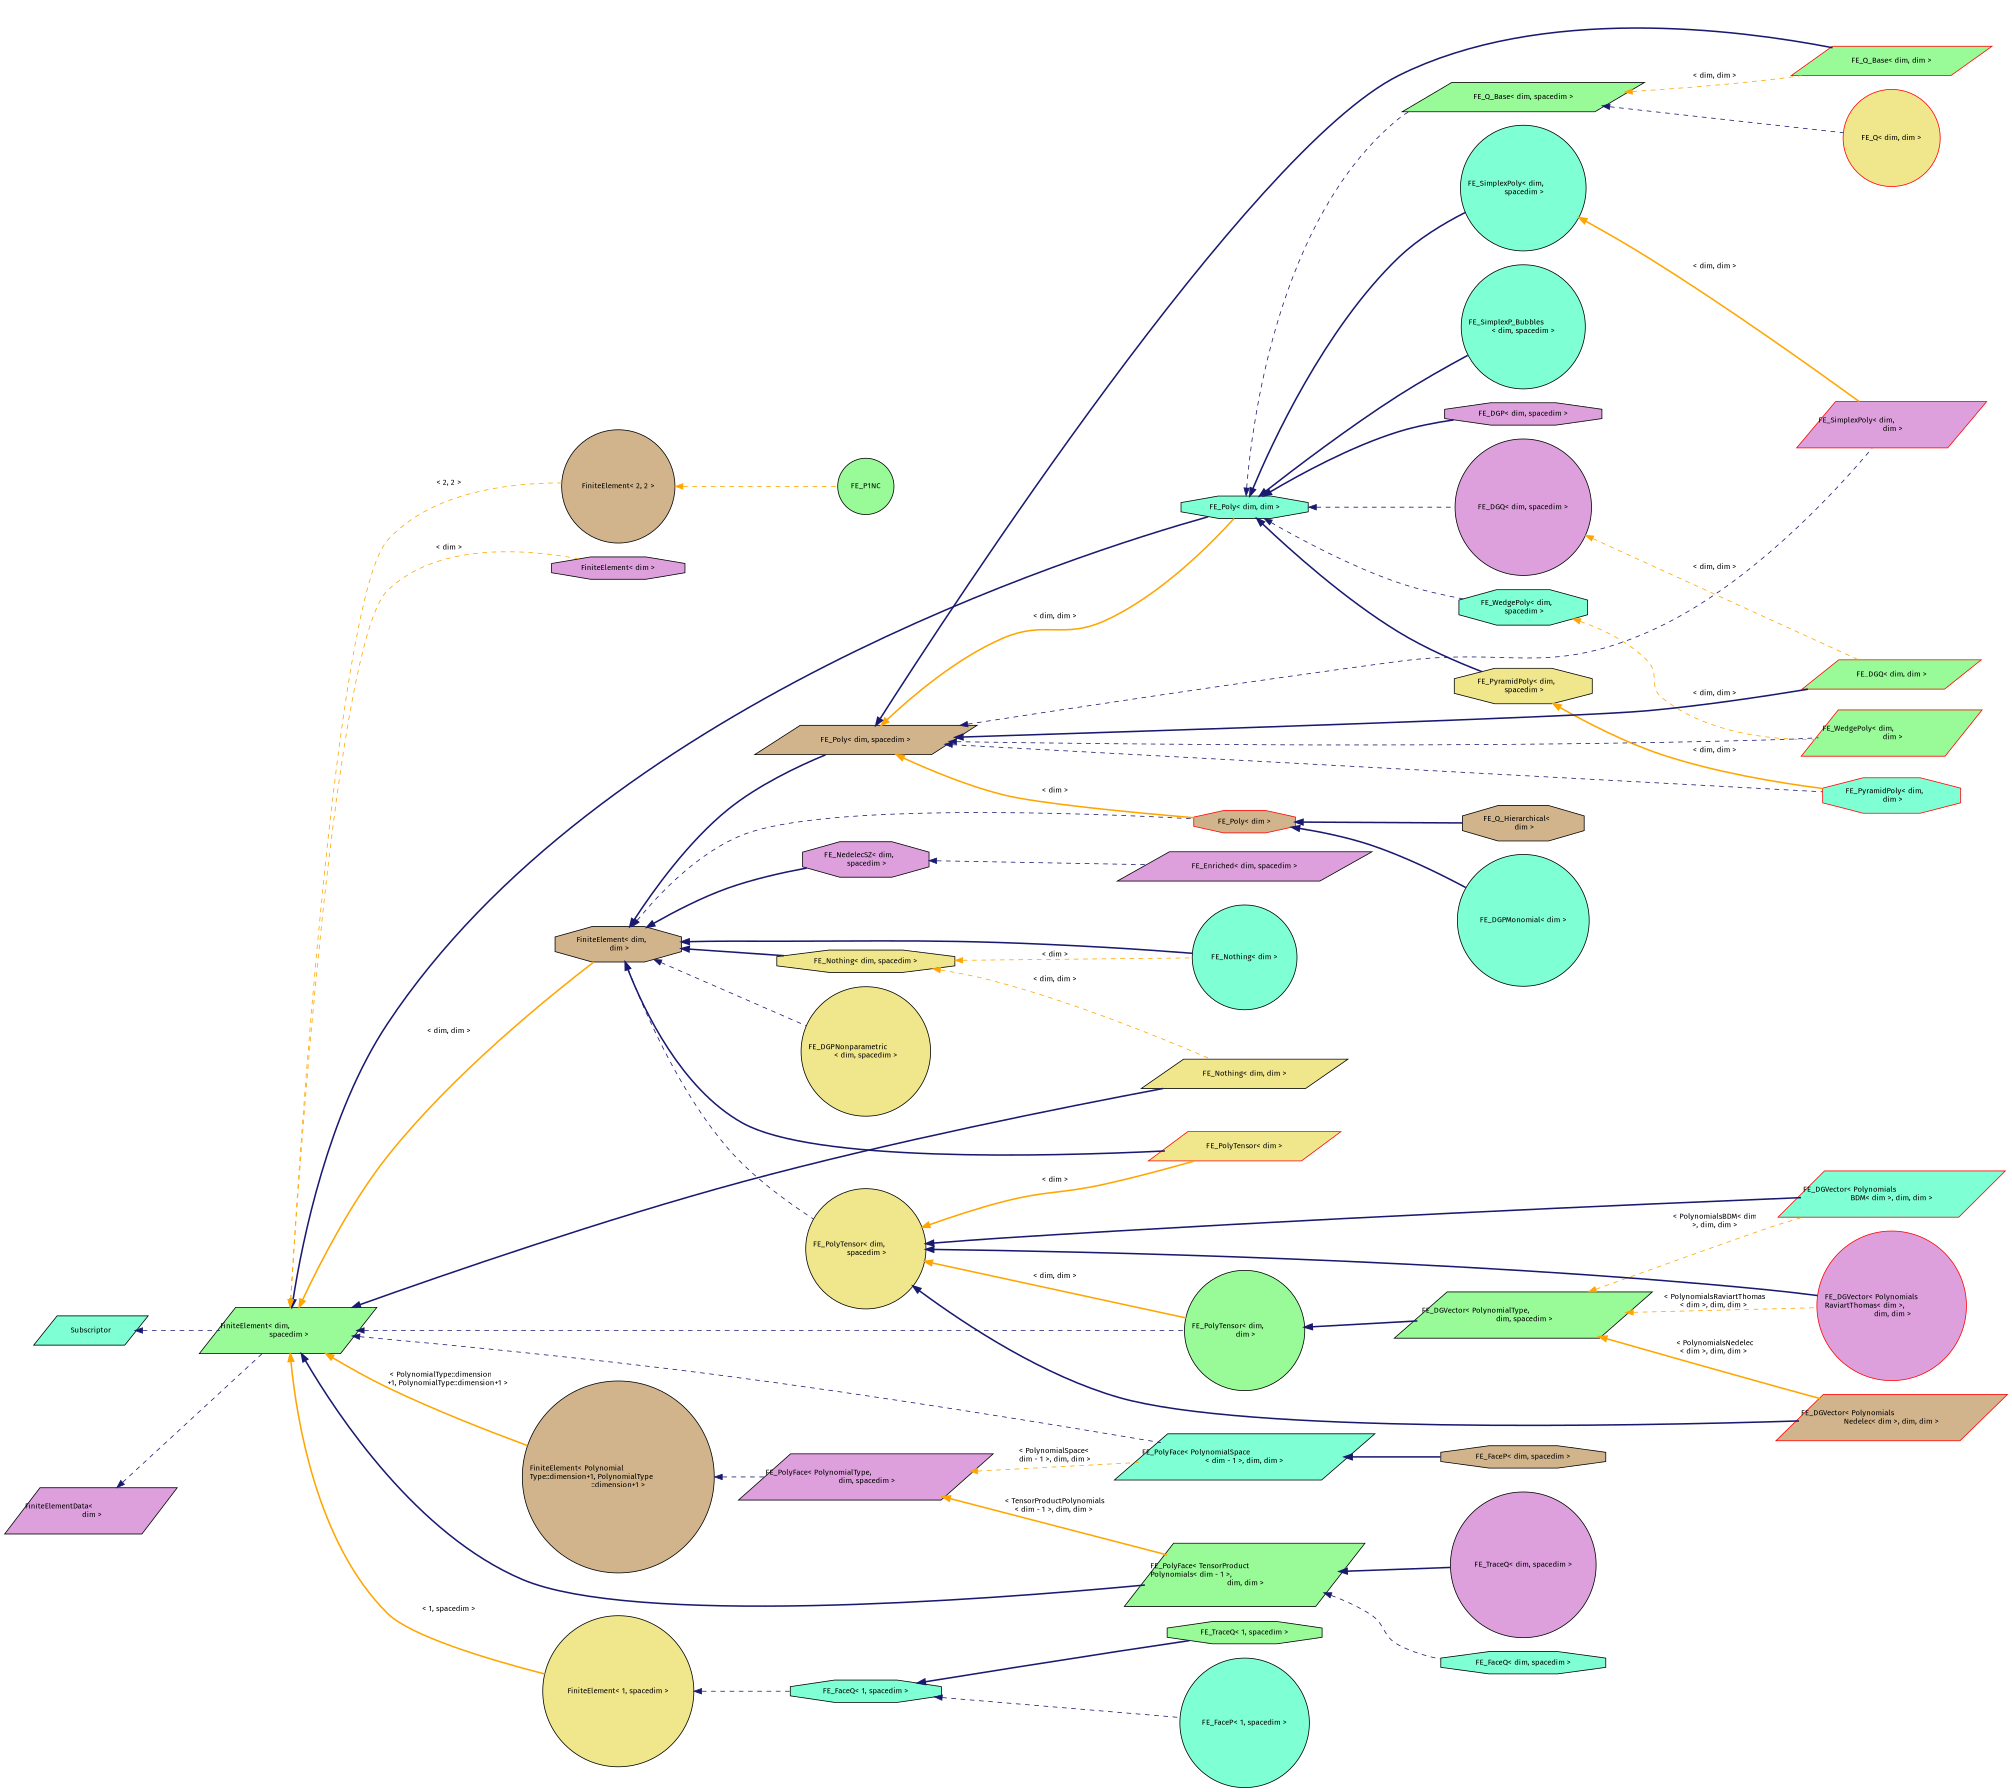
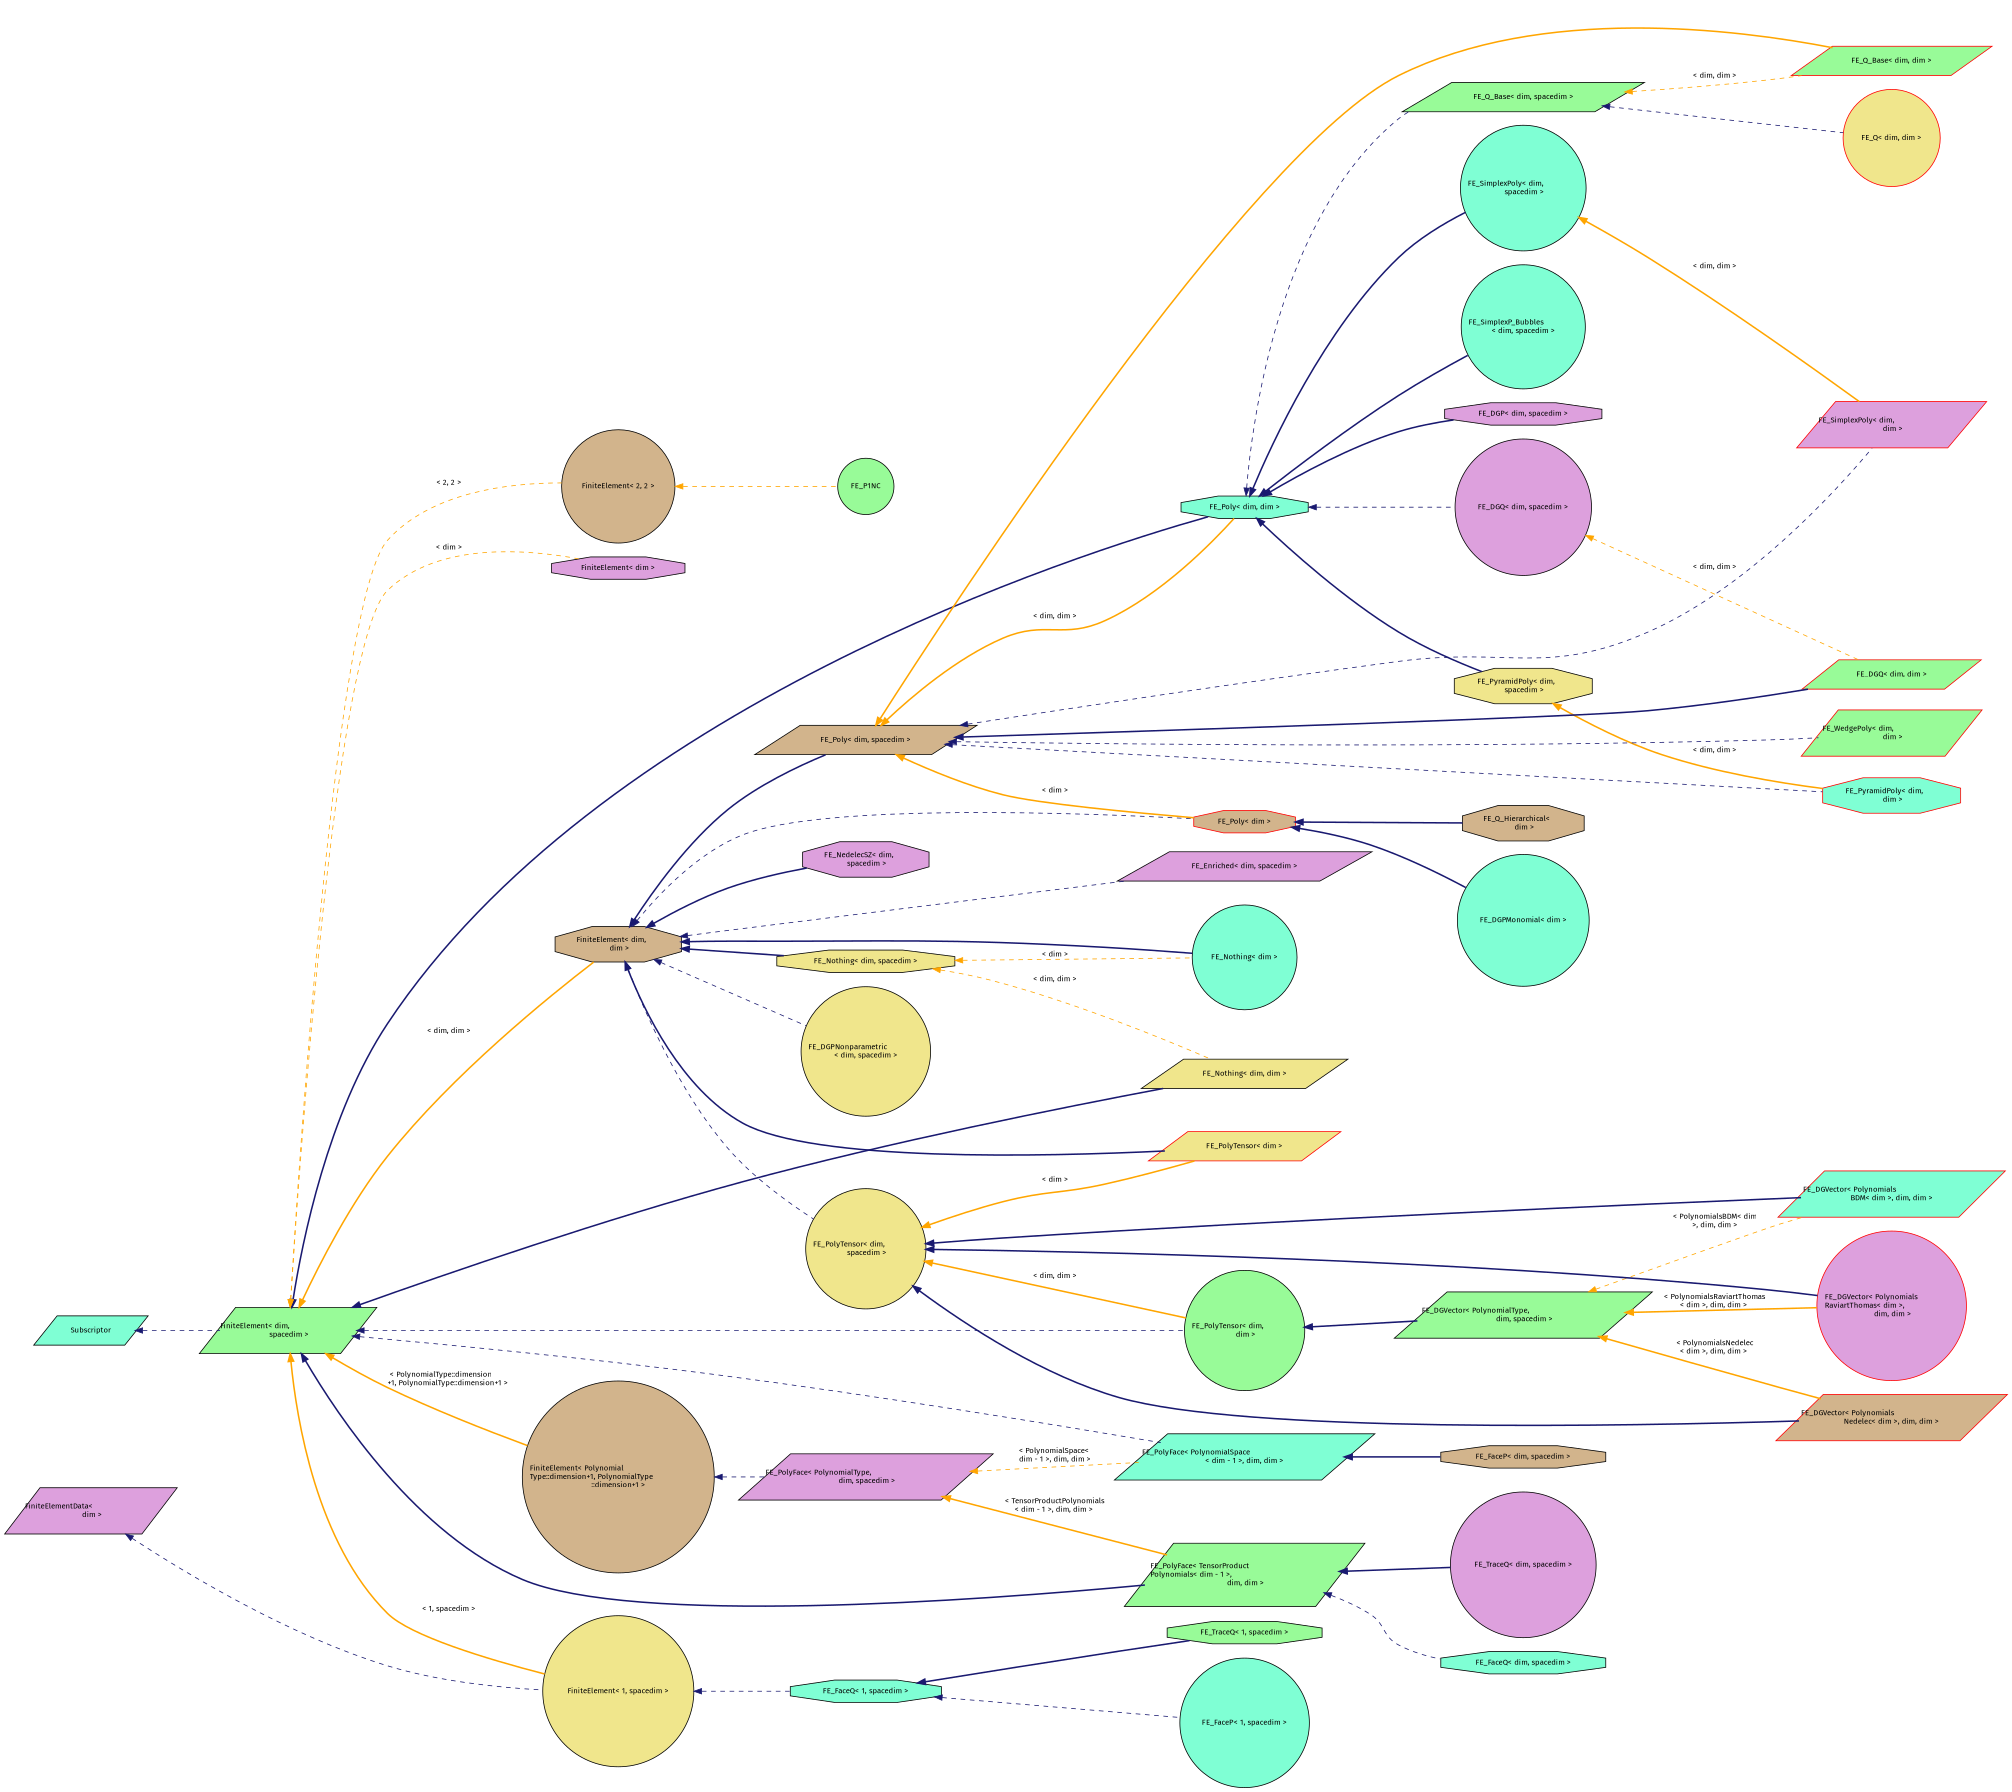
  digraph {
    fontname="Fira Sans"
    rankdir=LR
    node [color=black fillcolor=aquamarine fontname="Fira Sans" fontsize=10 shape=parallelogram style=filled]
    edge [color=midnightblue dir=back fontname="Fira Sans" fontsize=10 labelfontname=Helvetica labelfontsize=10 style=bold]
    n1 [fillcolor=palegreen fontcolor=black height=0.2 label="FiniteElement\< dim,\l spacedim \>" width=0.4]
    n2 [fillcolor=khaki height=0.2 label="FE_Nothing\< dim, dim \>" width=0.4]
    n3 [height=0.2 label="FE_Poly\< dim, dim \>" shape=octagon width=0.4]
    n4 [height=0.2 label="FE_PolyFace\< PolynomialSpace\l\< dim - 1 \>, dim, dim \>" width=0.4]
    n5 [fillcolor=palegreen height=0.2 label="FE_PolyFace\< TensorProduct\lPolynomials\< dim - 1 \>,\l dim, dim \>" width=0.4]
    n6 [fillcolor=palegreen height=0.2 label="FE_PolyTensor\< dim,\l dim \>" shape=circle width=0.4]
    n7 [fillcolor=tan height=0.2 label="FiniteElement\< 2, 2 \>" shape=circle width=0.4]
    n8 [fillcolor=tan height=0.2 label="FiniteElement\< Polynomial\lType::dimension+1, PolynomialType\l::dimension+1 \>" shape=circle width=0.4]
    n9 [fillcolor=khaki height=0.2 label="FiniteElement\< 1, spacedim \>" shape=circle width=0.4]
    n10 [fillcolor=tan height=0.2 label="FiniteElement\< dim,\l dim \>" shape=octagon width=0.4]
    n11 [fillcolor=plum height=0.2 label="FiniteElement\< dim \>" shape=octagon width=0.4]
    n12 [fillcolor=plum height=0.2 label="FE_DGP\< dim, spacedim \>" shape=octagon width=0.4]
    n13 [fillcolor=plum height=0.2 label="FE_DGQ\< dim, spacedim \>" shape=circle width=0.4]
    n14 [fillcolor=khaki height=0.2 label="FE_PyramidPoly\< dim,\l spacedim \>" shape=octagon width=0.4]
    n15 [fillcolor=palegreen height=0.2 label="FE_Q_Base\< dim, spacedim \>" width=0.4]
    n16 [height=0.2 label="FE_SimplexP_Bubbles\l\< dim, spacedim \>" shape=circle width=0.4]
    n17 [height=0.2 label="FE_SimplexPoly\< dim,\l spacedim \>" shape=circle width=0.4]
-   n18 [height=0.2 label="FE_WedgePoly\< dim,\l spacedim \>" shape=octagon width=0.4]
    n19 [fillcolor=tan height=0.2 label="FE_FaceP\< dim, spacedim \>" shape=octagon width=0.4]
    n20 [height=0.2 label="FE_FaceQ\< dim, spacedim \>" shape=octagon width=0.4]
    n21 [fillcolor=plum height=0.2 label="FE_TraceQ\< dim, spacedim \>" shape=circle width=0.4]
    n22 [fillcolor=palegreen height=0.2 label="FE_DGVector\< PolynomialType,\l dim, spacedim \>" width=0.4]
    n23 [fillcolor=palegreen height=0.2 label=FE_P1NC shape=circle width=0.4]
    n24 [fillcolor=plum height=0.2 label="FE_PolyFace\< PolynomialType,\l dim, spacedim \>" width=0.4]
    n25 [height=0.2 label="FE_FaceQ\< 1, spacedim \>" shape=octagon width=0.4]
    n26 [fillcolor=khaki height=0.2 label="FE_DGPNonparametric\l\< dim, spacedim \>" shape=circle width=0.4]
    n27 [fillcolor=plum height=0.2 label="FE_Enriched\< dim, spacedim \>" width=0.4]
    n28 [fillcolor=plum height=0.2 label="FE_NedelecSZ\< dim,\l spacedim \>" shape=octagon width=0.4]
    n29 [fillcolor=khaki height=0.2 label="FE_Nothing\< dim, spacedim \>" shape=octagon width=0.4]
    n30 [height=0.2 label="FE_Nothing\< dim \>" shape=circle width=0.4]
    n31 [fillcolor=tan height=0.2 label="FE_Poly\< dim, spacedim \>" width=0.4]
    n32 [color=red fillcolor=tan height=0.2 label="FE_Poly\< dim \>" shape=octagon width=0.4]
    n33 [fillcolor=khaki height=0.2 label="FE_PolyTensor\< dim,\l spacedim \>" shape=circle width=0.4]
    n34 [color=red fillcolor=khaki height=0.2 label="FE_PolyTensor\< dim \>" width=0.4]
    n35 [height=0.2 label=Subscriptor width=0.4]
    n36 [fillcolor=plum height=0.2 label="FiniteElementData\<\l dim \>" width=0.4]
    n37 [color=red fillcolor=palegreen height=0.2 label="FE_DGQ\< dim, dim \>" width=0.4]
    n38 [color=red height=0.2 label="FE_PyramidPoly\< dim,\l dim \>" shape=octagon width=0.4]
    n39 [color=red fillcolor=khaki height=0.2 label="FE_Q\< dim, dim \>" shape=circle width=0.4]
    n40 [color=red fillcolor=palegreen height=0.2 label="FE_Q_Base\< dim, dim \>" width=0.4]
    n41 [color=red fillcolor=plum height=0.2 label="FE_SimplexPoly\< dim,\l dim \>" width=0.4]
    n42 [color=red fillcolor=palegreen height=0.2 label="FE_WedgePoly\< dim,\l dim \>" width=0.4]
    n43 [color=red fillcolor=plum height=0.2 label="FE_DGVector\< Polynomials\lRaviartThomas\< dim \>,\l dim, dim \>" shape=circle width=0.4]
    n44 [color=red height=0.2 label="FE_DGVector\< Polynomials\lBDM\< dim \>, dim, dim \>" width=0.4]
    n45 [color=red fillcolor=tan height=0.2 label="FE_DGVector\< Polynomials\lNedelec\< dim \>, dim, dim \>" width=0.4]
    n46 [height=0.2 label="FE_FaceP\< 1, spacedim \>" shape=circle width=0.4]
    n47 [fillcolor=palegreen height=0.2 label="FE_TraceQ\< 1, spacedim \>" shape=octagon width=0.4]
    n48 [height=0.2 label="FE_DGPMonomial\< dim \>" shape=circle width=0.4]
    n49 [fillcolor=tan height=0.2 label="FE_Q_Hierarchical\<\l dim \>" shape=octagon width=0.4]
    n1 -> n2
    n1 -> n3
    n1 -> n4 [style=dashed]
    n1 -> n5
    n1 -> n6 [style=dashed]
    n1 -> n7 [color=orange label=" \< 2, 2 \>" style=dashed]
    n1 -> n8 [color=orange label=" \< PolynomialType::dimension\l+1, PolynomialType::dimension+1 \>"]
    n1 -> n9 [color=orange label=" \< 1, spacedim \>"]
    n1 -> n10 [color=orange label=" \< dim, dim \>"]
    n1 -> n11 [color=orange label=" \< dim \>" style=dashed]
    n3 -> n12
    n3 -> n13 [style=dashed]
    n3 -> n14
    n3 -> n15 [style=dashed]
    n3 -> n16
    n3 -> n17
-   n3 -> n18 [style=dashed]
    n4 -> n19
    n5 -> n20 [style=dashed]
    n5 -> n21
    n6 -> n22
    n7 -> n23 [color=orange style=dashed]
    n8 -> n24 [style=dashed]
    n9 -> n25 [style=dashed]
    n10 -> n26 [style=dashed]
-   n28 -> n27 [style=dashed]
+   n10 -> n27 [style=dashed]
    n10 -> n28
    n10 -> n29
    n10 -> n30
    n10 -> n31
    n10 -> n32 [style=dashed]
    n10 -> n33 [style=dashed]
    n10 -> n34
    n13 -> n37 [color=orange label=" \< dim, dim \>" style=dashed]
    n14 -> n38 [color=orange label=" \< dim, dim \>"]
    n15 -> n39 [style=dashed]
    n15 -> n40 [color=orange label=" \< dim, dim \>" style=dashed]
    n17 -> n41 [color=orange label=" \< dim, dim \>"]
-   n18 -> n42 [color=orange label=" \< dim, dim \>" style=dashed]
-   n22 -> n43 [color=orange label=" \< PolynomialsRaviartThomas\l\< dim \>, dim, dim \>" style=dashed]
+   n22 -> n43 [color=orange label=" \< PolynomialsRaviartThomas\l\< dim \>, dim, dim \>"]
    n22 -> n44 [color=orange label=" \< PolynomialsBDM\< dim\l \>, dim, dim \>" style=dashed]
    n22 -> n45 [color=orange label=" \< PolynomialsNedelec\l\< dim \>, dim, dim \>"]
    n24 -> n4 [color=orange label=" \< PolynomialSpace\<\l dim - 1 \>, dim, dim \>" style=dashed]
    n24 -> n5 [color=orange label=" \< TensorProductPolynomials\l\< dim - 1 \>, dim, dim \>"]
    n25 -> n46 [style=dashed]
    n25 -> n47
    n29 -> n2 [color=orange label=" \< dim, dim \>" style=dashed]
    n29 -> n30 [color=orange label=" \< dim \>" style=dashed]
    n31 -> n3 [color=orange label=" \< dim, dim \>"]
    n31 -> n32 [color=orange label=" \< dim \>"]
    n31 -> n37
    n31 -> n38 [style=dashed]
-   n31 -> n40
+   n31 -> n40 [color=orange]
    n31 -> n41 [style=dashed]
    n31 -> n42 [style=dashed]
    n32 -> n48
    n32 -> n49
    n33 -> n6 [color=orange label=" \< dim, dim \>"]
    n33 -> n34 [color=orange label=" \< dim \>"]
    n33 -> n43
    n33 -> n44
    n33 -> n45
    n35 -> n1 [style=dashed]
-   n36 -> n1 [style=dashed]
+   n36 -> n9 [style=dashed]
  }
